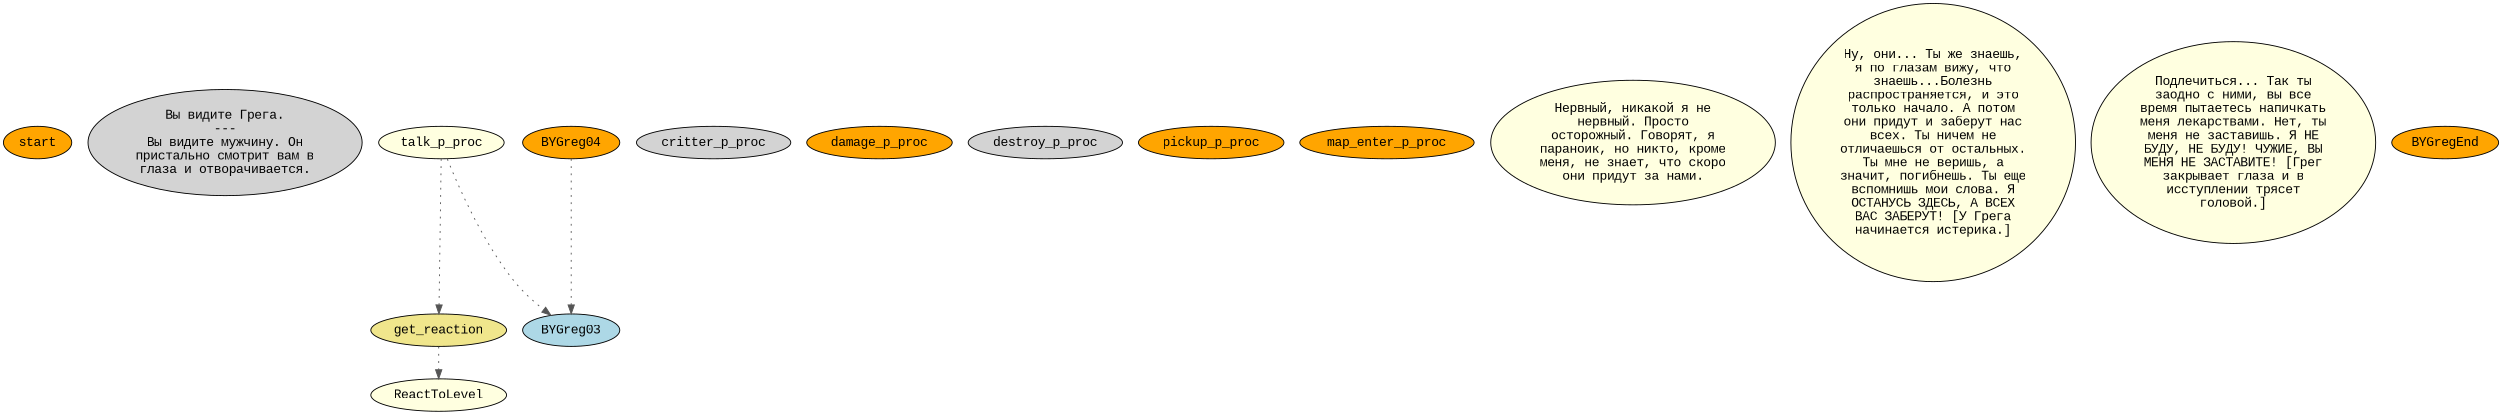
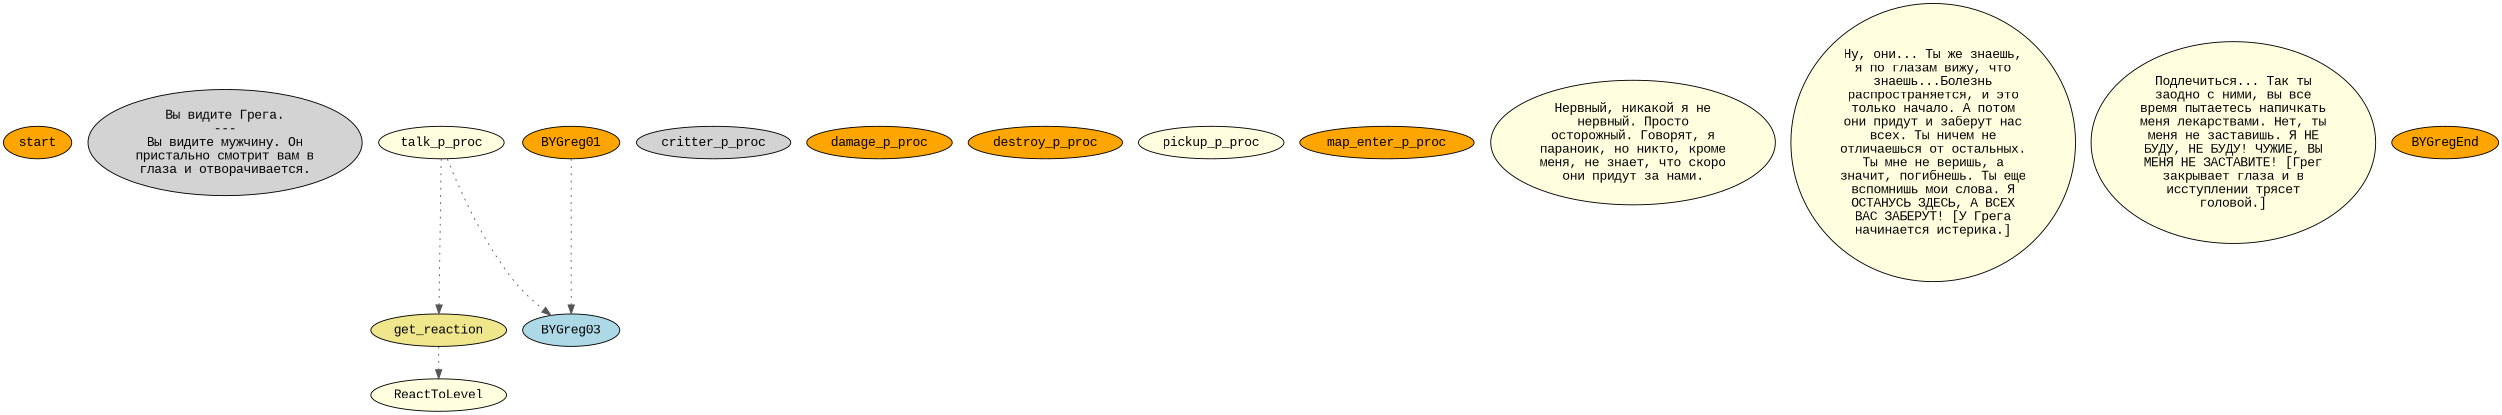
  digraph {
    fontname="Liberation Mono"
    node [color="#000000" fillcolor=lightyellow fontname="Liberation Mono" style=filled]
    edge [color="#555555" fontname="Liberation Mono" style=dotted]
    start [fillcolor=orange]
    n2 [fillcolor=lightgrey label="Вы видите Грега.\n---\nВы видите мужчину. Он\nпристально смотрит вам в\nглаза и отворачивается."]
    get_reaction [fillcolor=khaki]
    talk_p_proc
    BYGreg03 [fillcolor=lightblue]
    ReactToLevel
    critter_p_proc [fillcolor=lightgrey]
    damage_p_proc [fillcolor=orange]
-   destroy_p_proc [fillcolor=lightgrey]
-   pickup_p_proc [fillcolor=orange]
+   destroy_p_proc [fillcolor=orange]
+   pickup_p_proc
    map_enter_p_proc [fillcolor=orange]
-   BYGreg04 [fillcolor=orange]
+   BYGreg04 [fillcolor=orange label=BYGreg01]
    n13 [label="Нервный, никакой я не\nнервный. Просто\nосторожный. Говорят, я\nпараноик, но никто, кроме\nменя, не знает, что скоро\nони придут за нами."]
    n14 [label="Ну, они... Ты же знаешь,\nя по глазам вижу, что\nзнаешь...Болезнь\nраспространяется, и это\nтолько начало. А потом\nони придут и заберут нас\nвсех. Ты ничем не\nотличаешься от остальных.\nТы мне не веришь, а\nзначит, погибнешь. Ты еще\nвспомнишь мои слова. Я\nОСТАНУСЬ ЗДЕСЬ, А ВСЕХ\nВАС ЗАБЕРУТ! [У Грега\nначинается истерика.]"]
    n15 [label="Подлечиться... Так ты\nзаодно с ними, вы все\nвремя пытаетесь напичкать\nменя лекарствами. Нет, ты\nменя не заставишь. Я НЕ\nБУДУ, НЕ БУДУ! ЧУЖИЕ, ВЫ\nМЕНЯ НЕ ЗАСТАВИТЕ! [Грег\nзакрывает глаза и в\nисступлении трясет\nголовой.]"]
    BYGregEnd [fillcolor=orange]
    get_reaction -> ReactToLevel
    talk_p_proc -> get_reaction
    talk_p_proc -> BYGreg03
    BYGreg04 -> BYGreg03
  }
